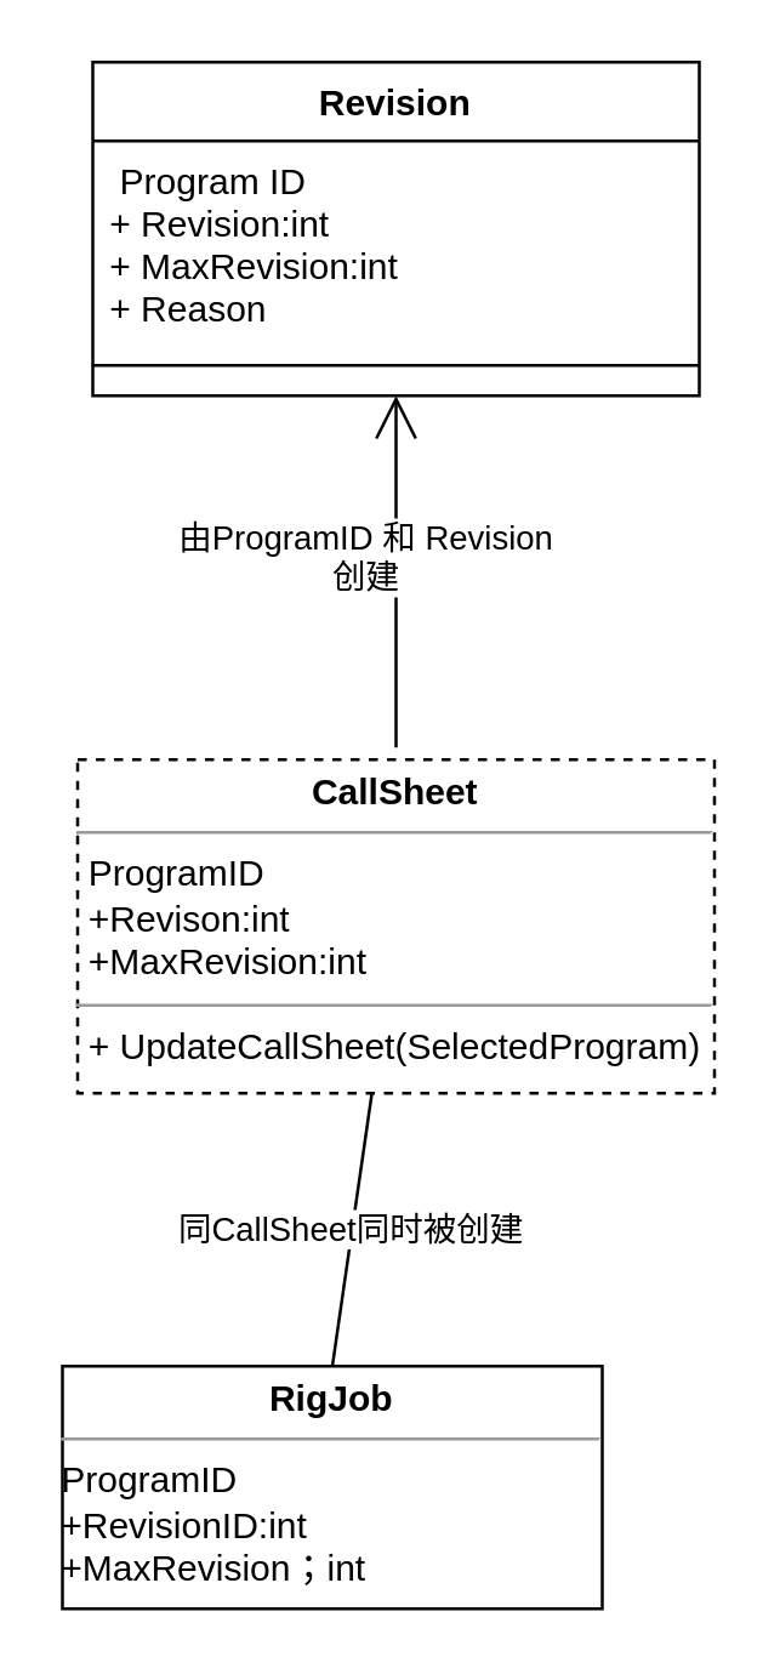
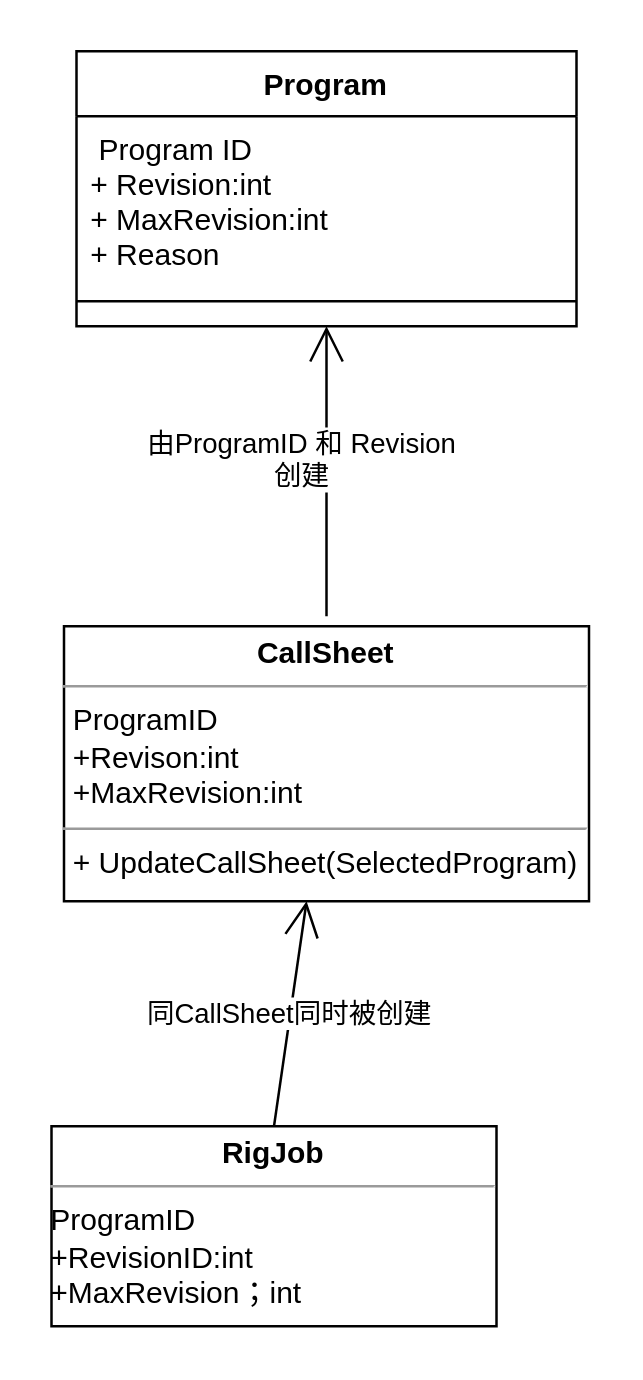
  <mxCell id="0" />
  <mxCell id="1" parent="0" />
- <mxCell id="2" value="Revision" style="swimlane;fontStyle=1;align=center;verticalAlign=top;childLayout=stackLayout;horizontal=1;startSize=26;horizontalStack=0;resizeParent=1;resizeParentMax=0;resizeLast=0;collapsible=1;marginBottom=0;gradientColor=none;" parent="1" vertex="1"><mxGeometry x="30" y="20" width="200" height="110" as="geometry"><mxRectangle x="80" y="290" width="80" height="26" as="alternateBounds" /></mxGeometry></mxCell>
+ <mxCell id="2" value="Program" style="swimlane;fontStyle=1;align=center;verticalAlign=top;childLayout=stackLayout;horizontal=1;startSize=26;horizontalStack=0;resizeParent=1;resizeParentMax=0;resizeLast=0;collapsible=1;marginBottom=0;gradientColor=none;" parent="1" vertex="1"><mxGeometry x="30" y="20" width="200" height="110" as="geometry"><mxRectangle x="80" y="290" width="80" height="26" as="alternateBounds" /></mxGeometry></mxCell>
  <mxCell id="3" value=" Program ID&#10;+ Revision:int&#10;+ MaxRevision:int&#10;+ Reason" style="text;strokeColor=none;fillColor=none;align=left;verticalAlign=top;spacingLeft=4;spacingRight=4;overflow=hidden;rotatable=0;points=[[0,0.5],[1,0.5]];portConstraint=eastwest;" parent="2" vertex="1"><mxGeometry y="26" width="200" height="64" as="geometry" /></mxCell>
  <mxCell id="4" value="" style="line;strokeWidth=1;fillColor=none;align=left;verticalAlign=middle;spacingTop=-1;spacingLeft=3;spacingRight=3;rotatable=0;labelPosition=right;points=[];portConstraint=eastwest;" parent="2" vertex="1"><mxGeometry y="90" width="200" height="20" as="geometry" /></mxCell>
- <mxCell id="5" value="&lt;p style=&quot;margin: 0px ; margin-top: 4px ; text-align: center&quot;&gt;&lt;b&gt;CallSheet&lt;/b&gt;&lt;/p&gt;&lt;hr size=&quot;1&quot;&gt;&lt;p style=&quot;margin: 0px ; margin-left: 4px&quot;&gt;ProgramID&lt;/p&gt;&lt;p style=&quot;margin: 0px ; margin-left: 4px&quot;&gt;+Revison:int&lt;/p&gt;&lt;p style=&quot;margin: 0px ; margin-left: 4px&quot;&gt;+MaxRevision:int&lt;/p&gt;&lt;hr size=&quot;1&quot;&gt;&lt;p style=&quot;margin: 0px ; margin-left: 4px&quot;&gt;+ UpdateCallSheet(SelectedProgram)&lt;/p&gt;" style="verticalAlign=top;align=left;overflow=fill;fontSize=12;fontFamily=Helvetica;html=1;gradientColor=none;dashed=1;" parent="1" vertex="1"><mxGeometry x="25" y="250" width="210" height="110" as="geometry" /></mxCell>
+ <mxCell id="5" value="&lt;p style=&quot;margin: 0px ; margin-top: 4px ; text-align: center&quot;&gt;&lt;b&gt;CallSheet&lt;/b&gt;&lt;/p&gt;&lt;hr size=&quot;1&quot;&gt;&lt;p style=&quot;margin: 0px ; margin-left: 4px&quot;&gt;ProgramID&lt;/p&gt;&lt;p style=&quot;margin: 0px ; margin-left: 4px&quot;&gt;+Revison:int&lt;/p&gt;&lt;p style=&quot;margin: 0px ; margin-left: 4px&quot;&gt;+MaxRevision:int&lt;/p&gt;&lt;hr size=&quot;1&quot;&gt;&lt;p style=&quot;margin: 0px ; margin-left: 4px&quot;&gt;+ UpdateCallSheet(SelectedProgram)&lt;/p&gt;" style="verticalAlign=top;align=left;overflow=fill;fontSize=12;fontFamily=Helvetica;html=1;gradientColor=none;" parent="1" vertex="1"><mxGeometry x="25" y="250" width="210" height="110" as="geometry" /></mxCell>
  <mxCell id="6" value="由ProgramID 和 Revision&lt;br&gt;创建" style="html=1;verticalAlign=bottom;endArrow=open;endSize=12;endFill=0;entryX=0.5;entryY=1;entryDx=0;entryDy=0;targetPerimeterSpacing=4;sourcePerimeterSpacing=4;jumpStyle=none;" parent="1" source="5" target="2" edge="1"><mxGeometry x="-0.188" y="10" width="80" relative="1" as="geometry"><mxPoint x="130" y="230" as="sourcePoint" /><mxPoint x="130" y="160" as="targetPoint" /><mxPoint as="offset" /></mxGeometry></mxCell>
  <mxCell id="7" value="&lt;p style=&quot;margin: 0px ; margin-top: 4px ; text-align: center&quot;&gt;&lt;b&gt;RigJob&lt;/b&gt;&lt;/p&gt;&lt;hr size=&quot;1&quot;&gt;ProgramID&lt;br&gt;&lt;span&gt;+RevisionID:int&lt;br&gt;&lt;/span&gt;+MaxRevision；int" style="verticalAlign=top;align=left;overflow=fill;fontSize=12;fontFamily=Helvetica;html=1;gradientColor=none;" parent="1" vertex="1"><mxGeometry x="20" y="450" width="178" height="80" as="geometry" /></mxCell>
- <mxCell id="8" value="同CallSheet同时被创建" style="endArrow=none;endSize=12;endFill=0;html=1;exitX=0.5;exitY=0;exitDx=0;exitDy=0;" parent="1" source="7" target="5" edge="1"><mxGeometry width="160" relative="1" as="geometry"><mxPoint x="30" y="540" as="sourcePoint" /><mxPoint x="190" y="540" as="targetPoint" /></mxGeometry></mxCell>
+ <mxCell id="8" value="同CallSheet同时被创建" style="endArrow=open;endSize=12;endFill=0;html=1;exitX=0.5;exitY=0;exitDx=0;exitDy=0;" parent="1" source="7" target="5" edge="1"><mxGeometry width="160" relative="1" as="geometry"><mxPoint x="30" y="540" as="sourcePoint" /><mxPoint x="190" y="540" as="targetPoint" /></mxGeometry></mxCell>
